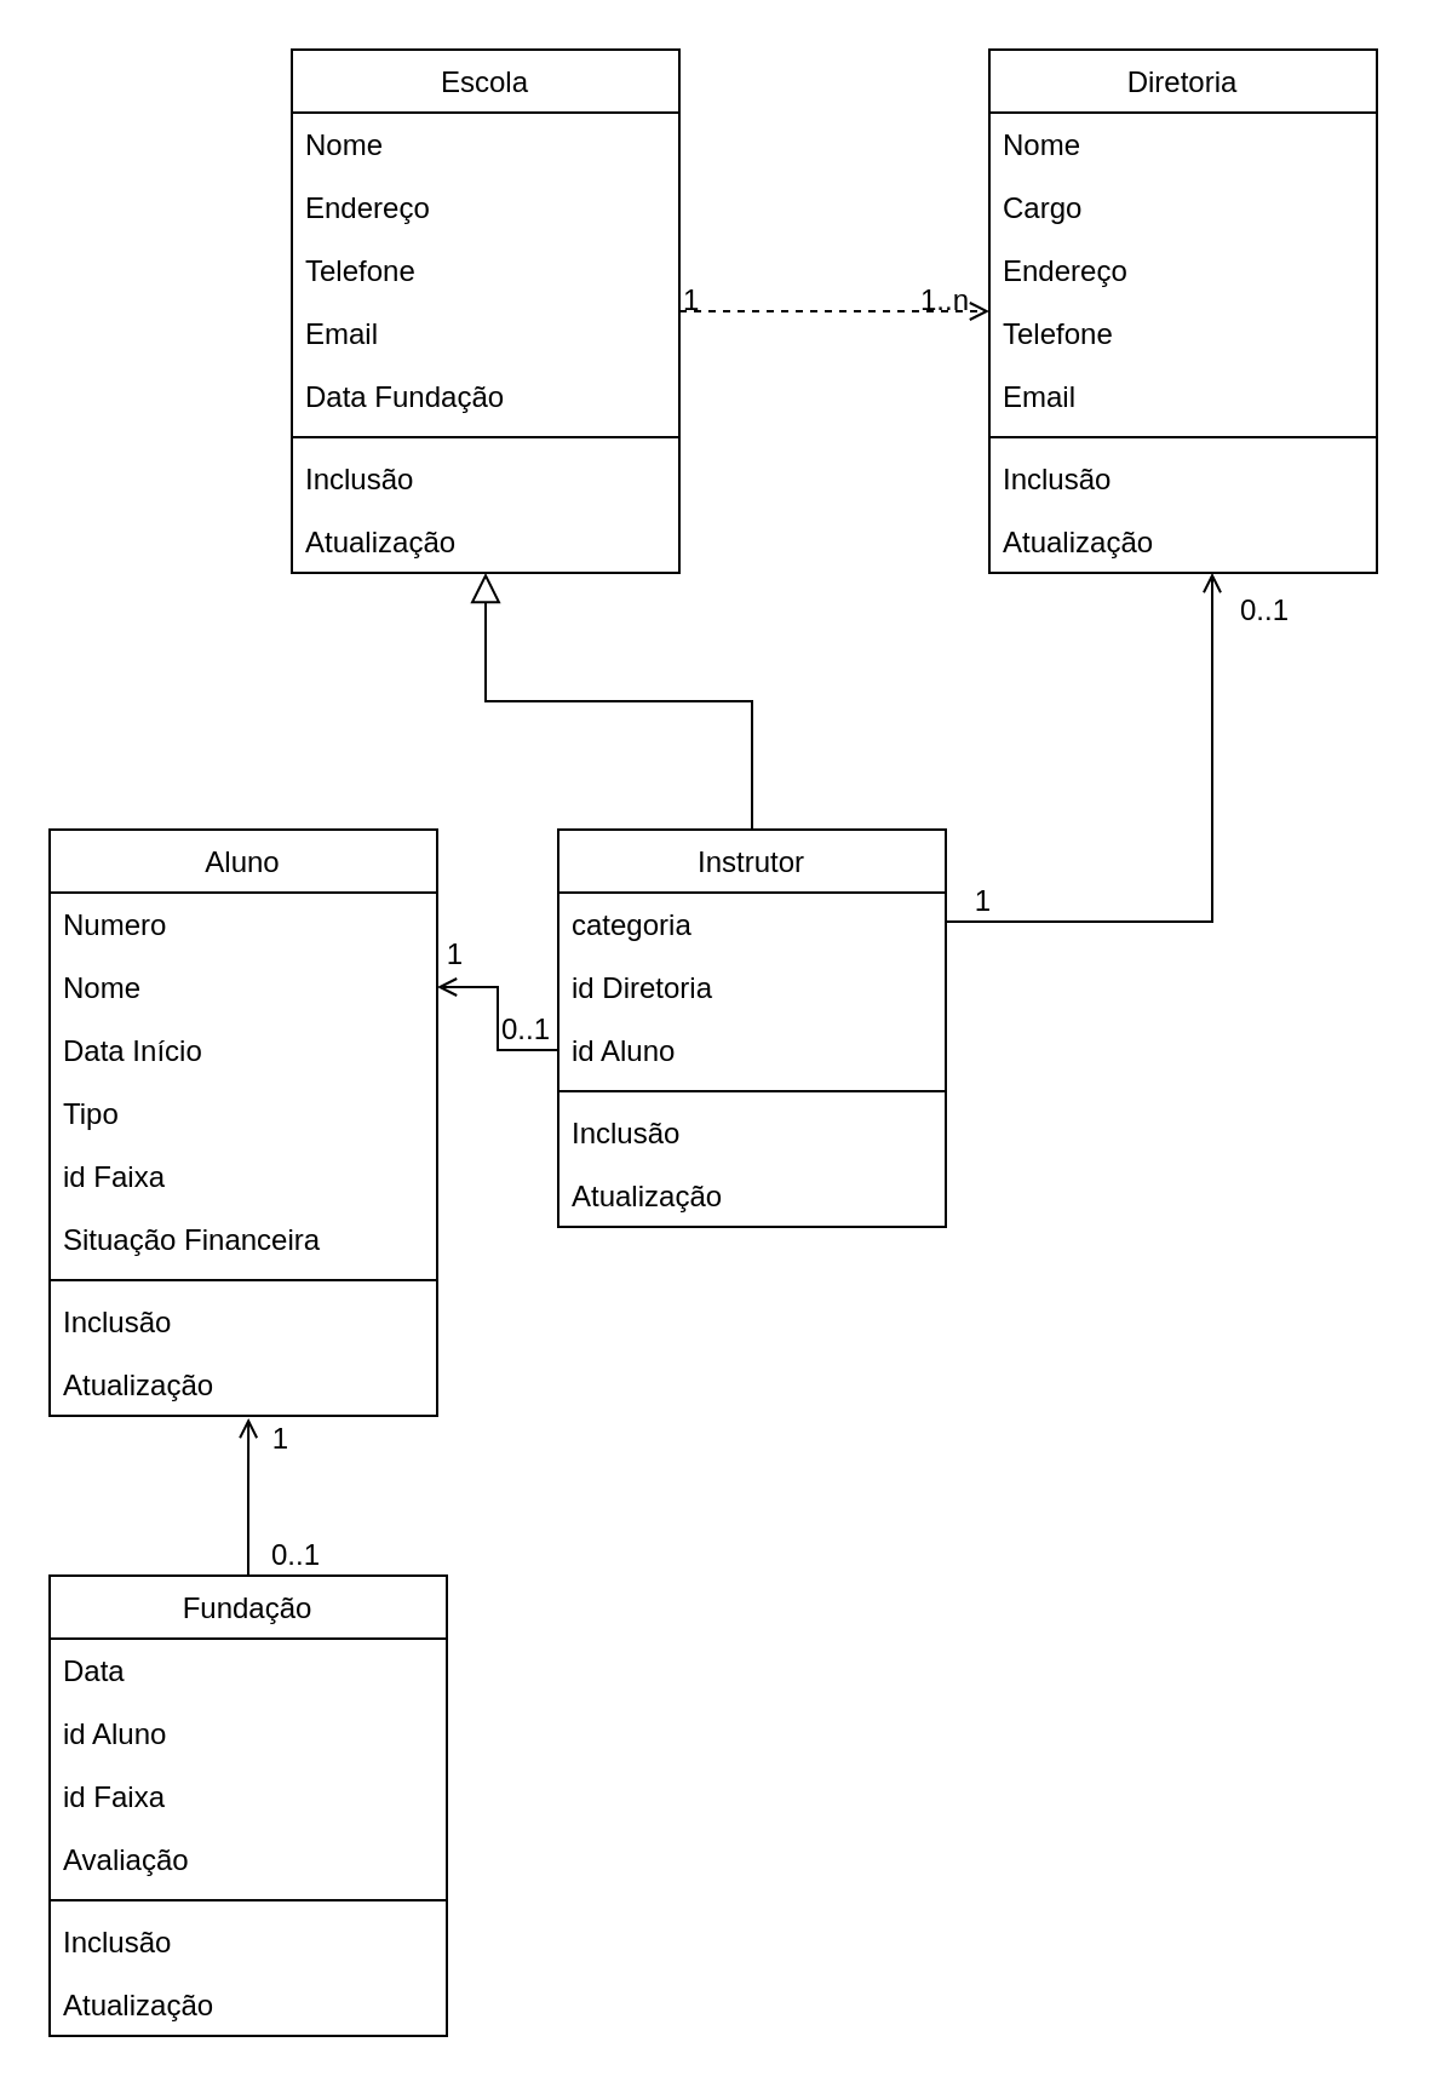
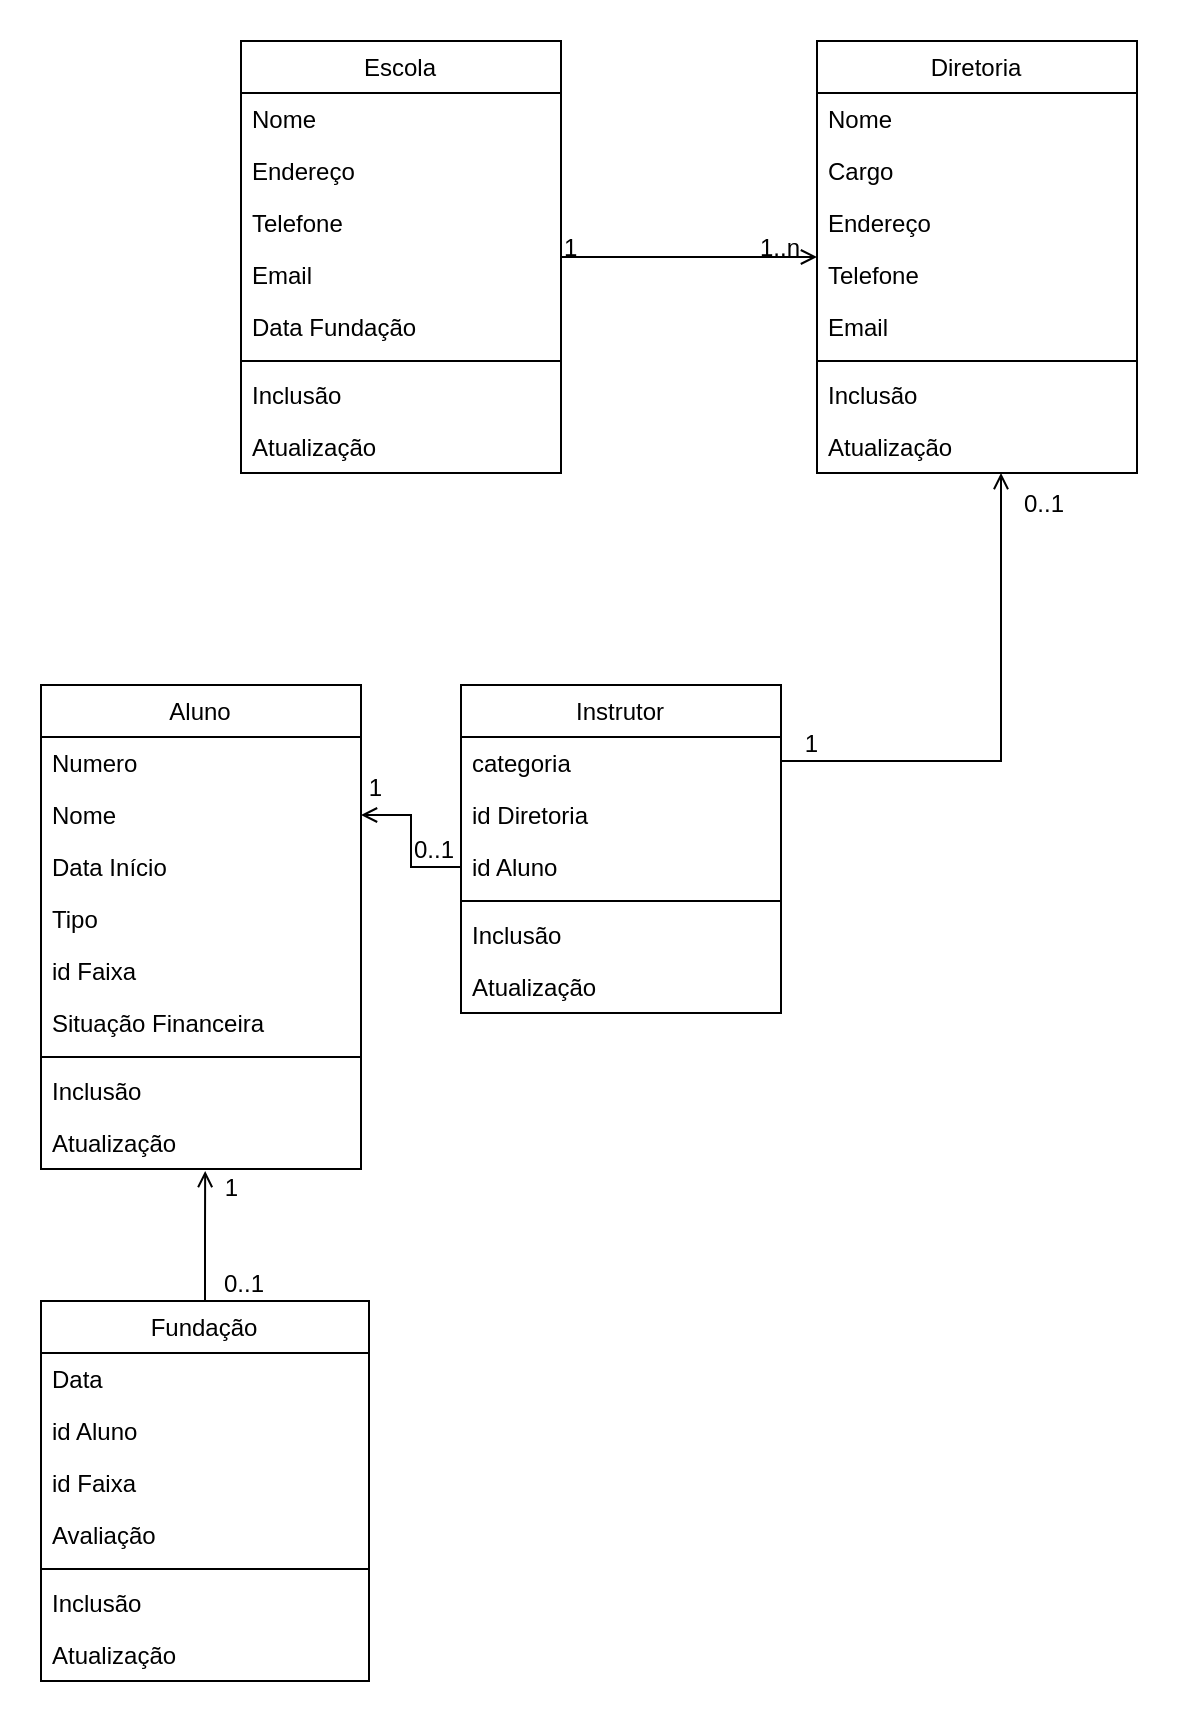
  <mxCell id="0" />
  <mxCell id="1" parent="0" />
  <mxCell id="2" value="Escola" style="swimlane;fontStyle=0;align=center;verticalAlign=top;childLayout=stackLayout;horizontal=1;startSize=26;horizontalStack=0;resizeParent=1;resizeLast=0;collapsible=1;marginBottom=0;rounded=0;shadow=0;strokeWidth=1;" parent="1" vertex="1"><mxGeometry x="120" y="20" width="160" height="216" as="geometry"><mxRectangle x="230" y="140" width="160" height="26" as="alternateBounds" /></mxGeometry></mxCell>
  <mxCell id="3" value="Nome" style="text;align=left;verticalAlign=top;spacingLeft=4;spacingRight=4;overflow=hidden;rotatable=0;points=[[0,0.5],[1,0.5]];portConstraint=eastwest;" parent="2" vertex="1"><mxGeometry y="26" width="160" height="26" as="geometry" /></mxCell>
  <mxCell id="4" value="Endereço" style="text;align=left;verticalAlign=top;spacingLeft=4;spacingRight=4;overflow=hidden;rotatable=0;points=[[0,0.5],[1,0.5]];portConstraint=eastwest;rounded=0;shadow=0;html=0;" parent="2" vertex="1"><mxGeometry y="52" width="160" height="26" as="geometry" /></mxCell>
  <mxCell id="5" value="Telefone" style="text;align=left;verticalAlign=top;spacingLeft=4;spacingRight=4;overflow=hidden;rotatable=0;points=[[0,0.5],[1,0.5]];portConstraint=eastwest;rounded=0;shadow=0;html=0;" parent="2" vertex="1"><mxGeometry y="78" width="160" height="26" as="geometry" /></mxCell>
  <mxCell id="6" value="Email" style="text;align=left;verticalAlign=top;spacingLeft=4;spacingRight=4;overflow=hidden;rotatable=0;points=[[0,0.5],[1,0.5]];portConstraint=eastwest;rounded=0;shadow=0;html=0;" vertex="1" parent="2"><mxGeometry y="104" width="160" height="26" as="geometry" /></mxCell>
  <mxCell id="7" value="Data Fundação" style="text;align=left;verticalAlign=top;spacingLeft=4;spacingRight=4;overflow=hidden;rotatable=0;points=[[0,0.5],[1,0.5]];portConstraint=eastwest;rounded=0;shadow=0;html=0;" vertex="1" parent="2"><mxGeometry y="130" width="160" height="26" as="geometry" /></mxCell>
  <mxCell id="8" value="" style="line;html=1;strokeWidth=1;align=left;verticalAlign=middle;spacingTop=-1;spacingLeft=3;spacingRight=3;rotatable=0;labelPosition=right;points=[];portConstraint=eastwest;" parent="2" vertex="1"><mxGeometry y="156" width="160" height="8" as="geometry" /></mxCell>
  <mxCell id="9" value="Inclusão" style="text;align=left;verticalAlign=top;spacingLeft=4;spacingRight=4;overflow=hidden;rotatable=0;points=[[0,0.5],[1,0.5]];portConstraint=eastwest;" vertex="1" parent="2"><mxGeometry y="164" width="160" height="26" as="geometry" /></mxCell>
  <mxCell id="10" value="Atualização" style="text;align=left;verticalAlign=top;spacingLeft=4;spacingRight=4;overflow=hidden;rotatable=0;points=[[0,0.5],[1,0.5]];portConstraint=eastwest;" parent="2" vertex="1"><mxGeometry y="190" width="160" height="26" as="geometry" /></mxCell>
  <mxCell id="11" value="Aluno" style="swimlane;fontStyle=0;align=center;verticalAlign=top;childLayout=stackLayout;horizontal=1;startSize=26;horizontalStack=0;resizeParent=1;resizeLast=0;collapsible=1;marginBottom=0;rounded=0;shadow=0;strokeWidth=1;" parent="1" vertex="1"><mxGeometry x="20" y="342" width="160" height="242" as="geometry"><mxRectangle x="130" y="380" width="160" height="26" as="alternateBounds" /></mxGeometry></mxCell>
  <mxCell id="12" value="Numero" style="text;align=left;verticalAlign=top;spacingLeft=4;spacingRight=4;overflow=hidden;rotatable=0;points=[[0,0.5],[1,0.5]];portConstraint=eastwest;" parent="11" vertex="1"><mxGeometry y="26" width="160" height="26" as="geometry" /></mxCell>
  <mxCell id="13" value="Nome" style="text;align=left;verticalAlign=top;spacingLeft=4;spacingRight=4;overflow=hidden;rotatable=0;points=[[0,0.5],[1,0.5]];portConstraint=eastwest;rounded=0;shadow=0;html=0;" parent="11" vertex="1"><mxGeometry y="52" width="160" height="26" as="geometry" /></mxCell>
  <mxCell id="14" value="Data Início" style="text;align=left;verticalAlign=top;spacingLeft=4;spacingRight=4;overflow=hidden;rotatable=0;points=[[0,0.5],[1,0.5]];portConstraint=eastwest;rounded=0;shadow=0;html=0;" vertex="1" parent="11"><mxGeometry y="78" width="160" height="26" as="geometry" /></mxCell>
  <mxCell id="15" value="Tipo" style="text;align=left;verticalAlign=top;spacingLeft=4;spacingRight=4;overflow=hidden;rotatable=0;points=[[0,0.5],[1,0.5]];portConstraint=eastwest;rounded=0;shadow=0;html=0;" vertex="1" parent="11"><mxGeometry y="104" width="160" height="26" as="geometry" /></mxCell>
  <mxCell id="16" value="id Faixa" style="text;align=left;verticalAlign=top;spacingLeft=4;spacingRight=4;overflow=hidden;rotatable=0;points=[[0,0.5],[1,0.5]];portConstraint=eastwest;rounded=0;shadow=0;html=0;" vertex="1" parent="11"><mxGeometry y="130" width="160" height="26" as="geometry" /></mxCell>
  <mxCell id="17" value="Situação Financeira" style="text;align=left;verticalAlign=top;spacingLeft=4;spacingRight=4;overflow=hidden;rotatable=0;points=[[0,0.5],[1,0.5]];portConstraint=eastwest;rounded=0;shadow=0;html=0;" vertex="1" parent="11"><mxGeometry y="156" width="160" height="26" as="geometry" /></mxCell>
  <mxCell id="18" value="" style="line;html=1;strokeWidth=1;align=left;verticalAlign=middle;spacingTop=-1;spacingLeft=3;spacingRight=3;rotatable=0;labelPosition=right;points=[];portConstraint=eastwest;" parent="11" vertex="1"><mxGeometry y="182" width="160" height="8" as="geometry" /></mxCell>
  <mxCell id="19" value="Inclusão" style="text;align=left;verticalAlign=top;spacingLeft=4;spacingRight=4;overflow=hidden;rotatable=0;points=[[0,0.5],[1,0.5]];portConstraint=eastwest;" parent="11" vertex="1"><mxGeometry y="190" width="160" height="26" as="geometry" /></mxCell>
  <mxCell id="20" value="Atualização" style="text;align=left;verticalAlign=top;spacingLeft=4;spacingRight=4;overflow=hidden;rotatable=0;points=[[0,0.5],[1,0.5]];portConstraint=eastwest;fontStyle=0" parent="11" vertex="1"><mxGeometry y="216" width="160" height="26" as="geometry" /></mxCell>
  <mxCell id="21" value="Instrutor" style="swimlane;fontStyle=0;align=center;verticalAlign=top;childLayout=stackLayout;horizontal=1;startSize=26;horizontalStack=0;resizeParent=1;resizeLast=0;collapsible=1;marginBottom=0;rounded=0;shadow=0;strokeWidth=1;" parent="1" vertex="1"><mxGeometry x="230" y="342" width="160" height="164" as="geometry"><mxRectangle x="340" y="380" width="170" height="26" as="alternateBounds" /></mxGeometry></mxCell>
  <mxCell id="22" value="categoria" style="text;align=left;verticalAlign=top;spacingLeft=4;spacingRight=4;overflow=hidden;rotatable=0;points=[[0,0.5],[1,0.5]];portConstraint=eastwest;" vertex="1" parent="21"><mxGeometry y="26" width="160" height="26" as="geometry" /></mxCell>
  <mxCell id="23" value="id Diretoria" style="text;align=left;verticalAlign=top;spacingLeft=4;spacingRight=4;overflow=hidden;rotatable=0;points=[[0,0.5],[1,0.5]];portConstraint=eastwest;" vertex="1" parent="21"><mxGeometry y="52" width="160" height="26" as="geometry" /></mxCell>
  <mxCell id="24" value="id Aluno" style="text;align=left;verticalAlign=top;spacingLeft=4;spacingRight=4;overflow=hidden;rotatable=0;points=[[0,0.5],[1,0.5]];portConstraint=eastwest;" parent="21" vertex="1"><mxGeometry y="78" width="160" height="26" as="geometry" /></mxCell>
  <mxCell id="25" value="" style="line;html=1;strokeWidth=1;align=left;verticalAlign=middle;spacingTop=-1;spacingLeft=3;spacingRight=3;rotatable=0;labelPosition=right;points=[];portConstraint=eastwest;" parent="21" vertex="1"><mxGeometry y="104" width="160" height="8" as="geometry" /></mxCell>
  <mxCell id="26" value="Inclusão" style="text;align=left;verticalAlign=top;spacingLeft=4;spacingRight=4;overflow=hidden;rotatable=0;points=[[0,0.5],[1,0.5]];portConstraint=eastwest;" vertex="1" parent="21"><mxGeometry y="112" width="160" height="26" as="geometry" /></mxCell>
  <mxCell id="27" value="Atualização" style="text;align=left;verticalAlign=top;spacingLeft=4;spacingRight=4;overflow=hidden;rotatable=0;points=[[0,0.5],[1,0.5]];portConstraint=eastwest;fontStyle=0" vertex="1" parent="21"><mxGeometry y="138" width="160" height="26" as="geometry" /></mxCell>
- <mxCell id="28" value="" style="endArrow=block;endSize=10;endFill=0;shadow=0;strokeWidth=1;rounded=0;edgeStyle=elbowEdgeStyle;elbow=vertical;" parent="1" source="21" target="2" edge="1"><mxGeometry width="160" relative="1" as="geometry"><mxPoint x="110" y="273" as="sourcePoint" /><mxPoint x="210" y="171" as="targetPoint" /></mxGeometry></mxCell>
  <mxCell id="29" value="Diretoria" style="swimlane;fontStyle=0;align=center;verticalAlign=top;childLayout=stackLayout;horizontal=1;startSize=26;horizontalStack=0;resizeParent=1;resizeLast=0;collapsible=1;marginBottom=0;rounded=0;shadow=0;strokeWidth=1;" parent="1" vertex="1"><mxGeometry x="408" y="20" width="160" height="216" as="geometry"><mxRectangle x="550" y="140" width="160" height="26" as="alternateBounds" /></mxGeometry></mxCell>
  <mxCell id="30" value="Nome" style="text;align=left;verticalAlign=top;spacingLeft=4;spacingRight=4;overflow=hidden;rotatable=0;points=[[0,0.5],[1,0.5]];portConstraint=eastwest;" parent="29" vertex="1"><mxGeometry y="26" width="160" height="26" as="geometry" /></mxCell>
  <mxCell id="31" value="Cargo" style="text;align=left;verticalAlign=top;spacingLeft=4;spacingRight=4;overflow=hidden;rotatable=0;points=[[0,0.5],[1,0.5]];portConstraint=eastwest;rounded=0;shadow=0;html=0;" parent="29" vertex="1"><mxGeometry y="52" width="160" height="26" as="geometry" /></mxCell>
  <mxCell id="32" value="Endereço" style="text;align=left;verticalAlign=top;spacingLeft=4;spacingRight=4;overflow=hidden;rotatable=0;points=[[0,0.5],[1,0.5]];portConstraint=eastwest;rounded=0;shadow=0;html=0;" parent="29" vertex="1"><mxGeometry y="78" width="160" height="26" as="geometry" /></mxCell>
  <mxCell id="33" value="Telefone" style="text;align=left;verticalAlign=top;spacingLeft=4;spacingRight=4;overflow=hidden;rotatable=0;points=[[0,0.5],[1,0.5]];portConstraint=eastwest;rounded=0;shadow=0;html=0;" parent="29" vertex="1"><mxGeometry y="104" width="160" height="26" as="geometry" /></mxCell>
  <mxCell id="34" value="Email" style="text;align=left;verticalAlign=top;spacingLeft=4;spacingRight=4;overflow=hidden;rotatable=0;points=[[0,0.5],[1,0.5]];portConstraint=eastwest;rounded=0;shadow=0;html=0;" parent="29" vertex="1"><mxGeometry y="130" width="160" height="26" as="geometry" /></mxCell>
  <mxCell id="35" value="" style="line;html=1;strokeWidth=1;align=left;verticalAlign=middle;spacingTop=-1;spacingLeft=3;spacingRight=3;rotatable=0;labelPosition=right;points=[];portConstraint=eastwest;" parent="29" vertex="1"><mxGeometry y="156" width="160" height="8" as="geometry" /></mxCell>
  <mxCell id="36" value="Inclusão" style="text;align=left;verticalAlign=top;spacingLeft=4;spacingRight=4;overflow=hidden;rotatable=0;points=[[0,0.5],[1,0.5]];portConstraint=eastwest;" vertex="1" parent="29"><mxGeometry y="164" width="160" height="26" as="geometry" /></mxCell>
  <mxCell id="37" value="Atualização" style="text;align=left;verticalAlign=top;spacingLeft=4;spacingRight=4;overflow=hidden;rotatable=0;points=[[0,0.5],[1,0.5]];portConstraint=eastwest;" vertex="1" parent="29"><mxGeometry y="190" width="160" height="26" as="geometry" /></mxCell>
- <mxCell id="38" value="" style="endArrow=open;shadow=0;strokeWidth=1;rounded=0;endFill=1;edgeStyle=elbowEdgeStyle;elbow=vertical;dashed=1;" parent="1" source="2" target="29" edge="1"><mxGeometry x="0.5" y="41" relative="1" as="geometry"><mxPoint x="280" y="92" as="sourcePoint" /><mxPoint x="440" y="92" as="targetPoint" /><mxPoint x="-40" y="32" as="offset" /></mxGeometry></mxCell>
+ <mxCell id="38" value="" style="endArrow=open;shadow=0;strokeWidth=1;rounded=0;endFill=1;edgeStyle=elbowEdgeStyle;elbow=vertical;" parent="1" source="2" target="29" edge="1"><mxGeometry x="0.5" y="41" relative="1" as="geometry"><mxPoint x="280" y="92" as="sourcePoint" /><mxPoint x="440" y="92" as="targetPoint" /><mxPoint x="-40" y="32" as="offset" /></mxGeometry></mxCell>
  <mxCell id="39" value="1" style="resizable=0;align=left;verticalAlign=bottom;labelBackgroundColor=none;fontSize=12;" parent="38" connectable="0" vertex="1"><mxGeometry x="-1" relative="1" as="geometry"><mxPoint y="4" as="offset" /></mxGeometry></mxCell>
  <mxCell id="40" value="1..n" style="resizable=0;align=right;verticalAlign=bottom;labelBackgroundColor=none;fontSize=12;" parent="38" connectable="0" vertex="1"><mxGeometry x="1" relative="1" as="geometry"><mxPoint x="-7" y="4" as="offset" /></mxGeometry></mxCell>
  <mxCell id="41" value="" style="endArrow=open;shadow=0;strokeWidth=1;rounded=0;endFill=1;edgeStyle=elbowEdgeStyle;elbow=vertical;entryX=0.575;entryY=1;entryDx=0;entryDy=0;entryPerimeter=0;exitX=1;exitY=0.5;exitDx=0;exitDy=0;" edge="1" parent="1" source="24"><mxGeometry x="0.5" y="41" relative="1" as="geometry"><mxPoint x="380" y="330" as="sourcePoint" /><mxPoint x="500" y="236" as="targetPoint" /><mxPoint x="-40" y="32" as="offset" /><Array as="points"><mxPoint x="460" y="380" /></Array></mxGeometry></mxCell>
  <mxCell id="42" value="0..1" style="resizable=0;align=left;verticalAlign=bottom;labelBackgroundColor=none;fontSize=12;" connectable="0" vertex="1" parent="41"><mxGeometry x="-1" relative="1" as="geometry"><mxPoint x="120" y="-173" as="offset" /></mxGeometry></mxCell>
  <mxCell id="43" value="1" style="resizable=0;align=right;verticalAlign=bottom;labelBackgroundColor=none;fontSize=12;" connectable="0" vertex="1" parent="41"><mxGeometry x="1" relative="1" as="geometry"><mxPoint x="-90" y="144" as="offset" /></mxGeometry></mxCell>
  <mxCell id="44" value="" style="endArrow=open;shadow=0;strokeWidth=1;rounded=0;endFill=1;edgeStyle=elbowEdgeStyle;elbow=vertical;exitX=0;exitY=0.5;exitDx=0;exitDy=0;entryX=1;entryY=0.5;entryDx=0;entryDy=0;" edge="1" parent="1" source="24" target="13"><mxGeometry x="0.5" y="41" relative="1" as="geometry"><mxPoint x="300" y="109" as="sourcePoint" /><mxPoint x="428" y="109" as="targetPoint" /><mxPoint x="-40" y="32" as="offset" /></mxGeometry></mxCell>
  <mxCell id="45" value="0..1" style="resizable=0;align=left;verticalAlign=bottom;labelBackgroundColor=none;fontSize=12;" connectable="0" vertex="1" parent="44"><mxGeometry x="-1" relative="1" as="geometry"><mxPoint x="-120" y="217" as="offset" /></mxGeometry></mxCell>
  <mxCell id="46" value="1" style="resizable=0;align=right;verticalAlign=bottom;labelBackgroundColor=none;fontSize=12;" connectable="0" vertex="1" parent="44"><mxGeometry x="1" relative="1" as="geometry"><mxPoint x="-60" y="195" as="offset" /></mxGeometry></mxCell>
  <mxCell id="47" value="Fundação" style="swimlane;fontStyle=0;align=center;verticalAlign=top;childLayout=stackLayout;horizontal=1;startSize=26;horizontalStack=0;resizeParent=1;resizeLast=0;collapsible=1;marginBottom=0;rounded=0;shadow=0;strokeWidth=1;" vertex="1" parent="1"><mxGeometry x="20" y="650" width="164" height="190" as="geometry"><mxRectangle x="340" y="380" width="170" height="26" as="alternateBounds" /></mxGeometry></mxCell>
  <mxCell id="48" value="Data" style="text;align=left;verticalAlign=top;spacingLeft=4;spacingRight=4;overflow=hidden;rotatable=0;points=[[0,0.5],[1,0.5]];portConstraint=eastwest;" vertex="1" parent="47"><mxGeometry y="26" width="164" height="26" as="geometry" /></mxCell>
  <mxCell id="49" value="id Aluno" style="text;align=left;verticalAlign=top;spacingLeft=4;spacingRight=4;overflow=hidden;rotatable=0;points=[[0,0.5],[1,0.5]];portConstraint=eastwest;" vertex="1" parent="47"><mxGeometry y="52" width="164" height="26" as="geometry" /></mxCell>
  <mxCell id="50" value="id Faixa" style="text;align=left;verticalAlign=top;spacingLeft=4;spacingRight=4;overflow=hidden;rotatable=0;points=[[0,0.5],[1,0.5]];portConstraint=eastwest;" vertex="1" parent="47"><mxGeometry y="78" width="164" height="26" as="geometry" /></mxCell>
  <mxCell id="51" value="Avaliação" style="text;align=left;verticalAlign=top;spacingLeft=4;spacingRight=4;overflow=hidden;rotatable=0;points=[[0,0.5],[1,0.5]];portConstraint=eastwest;" vertex="1" parent="47"><mxGeometry y="104" width="164" height="26" as="geometry" /></mxCell>
  <mxCell id="52" value="" style="line;html=1;strokeWidth=1;align=left;verticalAlign=middle;spacingTop=-1;spacingLeft=3;spacingRight=3;rotatable=0;labelPosition=right;points=[];portConstraint=eastwest;" vertex="1" parent="47"><mxGeometry y="130" width="164" height="8" as="geometry" /></mxCell>
  <mxCell id="53" value="Inclusão" style="text;align=left;verticalAlign=top;spacingLeft=4;spacingRight=4;overflow=hidden;rotatable=0;points=[[0,0.5],[1,0.5]];portConstraint=eastwest;" vertex="1" parent="47"><mxGeometry y="138" width="164" height="26" as="geometry" /></mxCell>
  <mxCell id="54" value="Atualização" style="text;align=left;verticalAlign=top;spacingLeft=4;spacingRight=4;overflow=hidden;rotatable=0;points=[[0,0.5],[1,0.5]];portConstraint=eastwest;fontStyle=0" vertex="1" parent="47"><mxGeometry y="164" width="164" height="26" as="geometry" /></mxCell>
  <mxCell id="55" value="" style="endArrow=open;shadow=0;strokeWidth=1;rounded=0;endFill=1;edgeStyle=elbowEdgeStyle;elbow=vertical;exitX=0.5;exitY=0;exitDx=0;exitDy=0;entryX=0.513;entryY=1.038;entryDx=0;entryDy=0;entryPerimeter=0;" edge="1" parent="1" source="47" target="20"><mxGeometry x="0.5" y="41" relative="1" as="geometry"><mxPoint x="240" y="443" as="sourcePoint" /><mxPoint x="190" y="417" as="targetPoint" /><mxPoint x="-40" y="32" as="offset" /></mxGeometry></mxCell>
  <mxCell id="56" value="1" style="resizable=0;align=right;verticalAlign=bottom;labelBackgroundColor=none;fontSize=12;" connectable="0" vertex="1" parent="55"><mxGeometry x="1" relative="1" as="geometry"><mxPoint x="90" y="-183" as="offset" /></mxGeometry></mxCell>
  <mxCell id="57" value="0..1" style="resizable=0;align=left;verticalAlign=bottom;labelBackgroundColor=none;fontSize=12;" connectable="0" vertex="1" parent="1"><mxGeometry x="205" y="433" as="geometry" /></mxCell>
